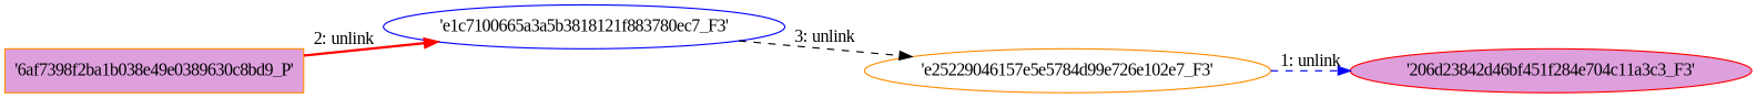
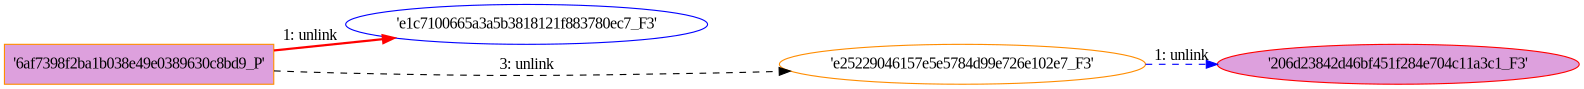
  digraph {
    engine=neato
    fixedsize=false
    fontname="Liberation Serif"
    fontsize=10
    nodesep=0.3
    rankdir=LR
    ranksep=0
    splines=true
    node [color=darkorange fillcolor=plum fontname="Liberation Serif" node_type=file shape=ellipse style=filled]
    edge [fontname="Liberation Serif" style=dashed]
-   "'206d23842d46bf451f284e704c11a3c1_F3'" [color=red label="'206d23842d46bf451f284e704c11a3c3_F3'"]
+   "'206d23842d46bf451f284e704c11a3c1_F3'" [color=red]
    "'6af7398f2ba1b038e49e0389630c8bd9_P'" [node_type=Process shape=box]
    "'e1c7100665a3a5b3818121f883780ec7_F3'" [color=blue fillcolor=white]
    "'e25229046157e5e5784d99e726e102e7_F3'" [fillcolor=white]
-   "'6af7398f2ba1b038e49e0389630c8bd9_P'" -> "'e1c7100665a3a5b3818121f883780ec7_F3'" [color=red label="2: unlink" style=bold]
-   "'e1c7100665a3a5b3818121f883780ec7_F3'" -> "'e25229046157e5e5784d99e726e102e7_F3'" [color=black label="3: unlink"]
+   "'6af7398f2ba1b038e49e0389630c8bd9_P'" -> "'e1c7100665a3a5b3818121f883780ec7_F3'" [color=red label="1: unlink" style=bold]
+   "'6af7398f2ba1b038e49e0389630c8bd9_P'" -> "'e25229046157e5e5784d99e726e102e7_F3'" [color=black label="3: unlink"]
    "'e25229046157e5e5784d99e726e102e7_F3'" -> "'206d23842d46bf451f284e704c11a3c1_F3'" [color=blue label="1: unlink"]
  }
